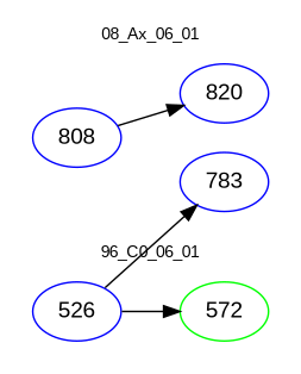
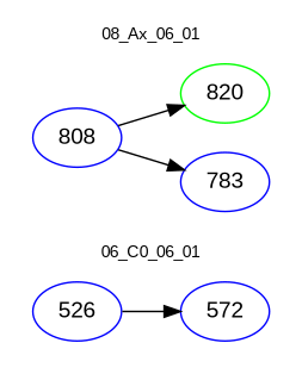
  digraph {
    fontname="Liberation Sans"
    rankdir=LR
    node [color=blue fontname="Liberation Sans"]
    edge [color=black fontname="Liberation Sans"]
    n1 [label=808]
    n2 [label=783]
-   n3 [label=820]
+   n3 [color=green label=820]
    n4 [label=526]
-   n5 [color=green label=572]
+   n5 [label=572]
    subgraph cluster_1 {
      color=white
      fontsize=10
      label="08_Ax_06_01"
      n1
      n2
      n3
    }
    subgraph cluster_2 {
      color=white
      fontsize=10
-     label="96_C0_06_01"
+     label="06_C0_06_01"
      n4
      n5
    }
-   n4 -> n2
+   n1 -> n2
    n1 -> n3
    n4 -> n5
  }
